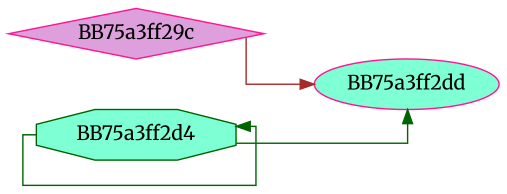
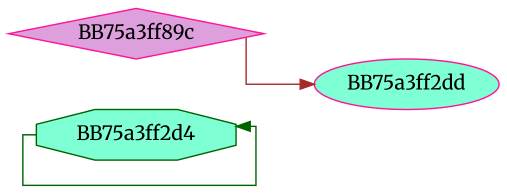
  digraph {
    fontname=Merriweather
    rankdir=LR
    splines=ortho
    node [color=deeppink fillcolor=aquamarine fontname=Merriweather style=filled]
    edge [color=darkgreen fontname=Merriweather]
-   BB75a3ff29c [fillcolor=plum shape=diamond]
+   BB75a3ff29c [fillcolor=plum shape=diamond label=BB75a3ff89c]
    BB75a3ff2dd [shape=ellipse]
    BB75a3ff2d4 [color=darkgreen shape=octagon]
    BB75a3ff29c -> BB75a3ff2dd [color=brown]
-   BB75a3ff2d4 -> BB75a3ff2dd
    BB75a3ff2d4 -> BB75a3ff2d4
  }
